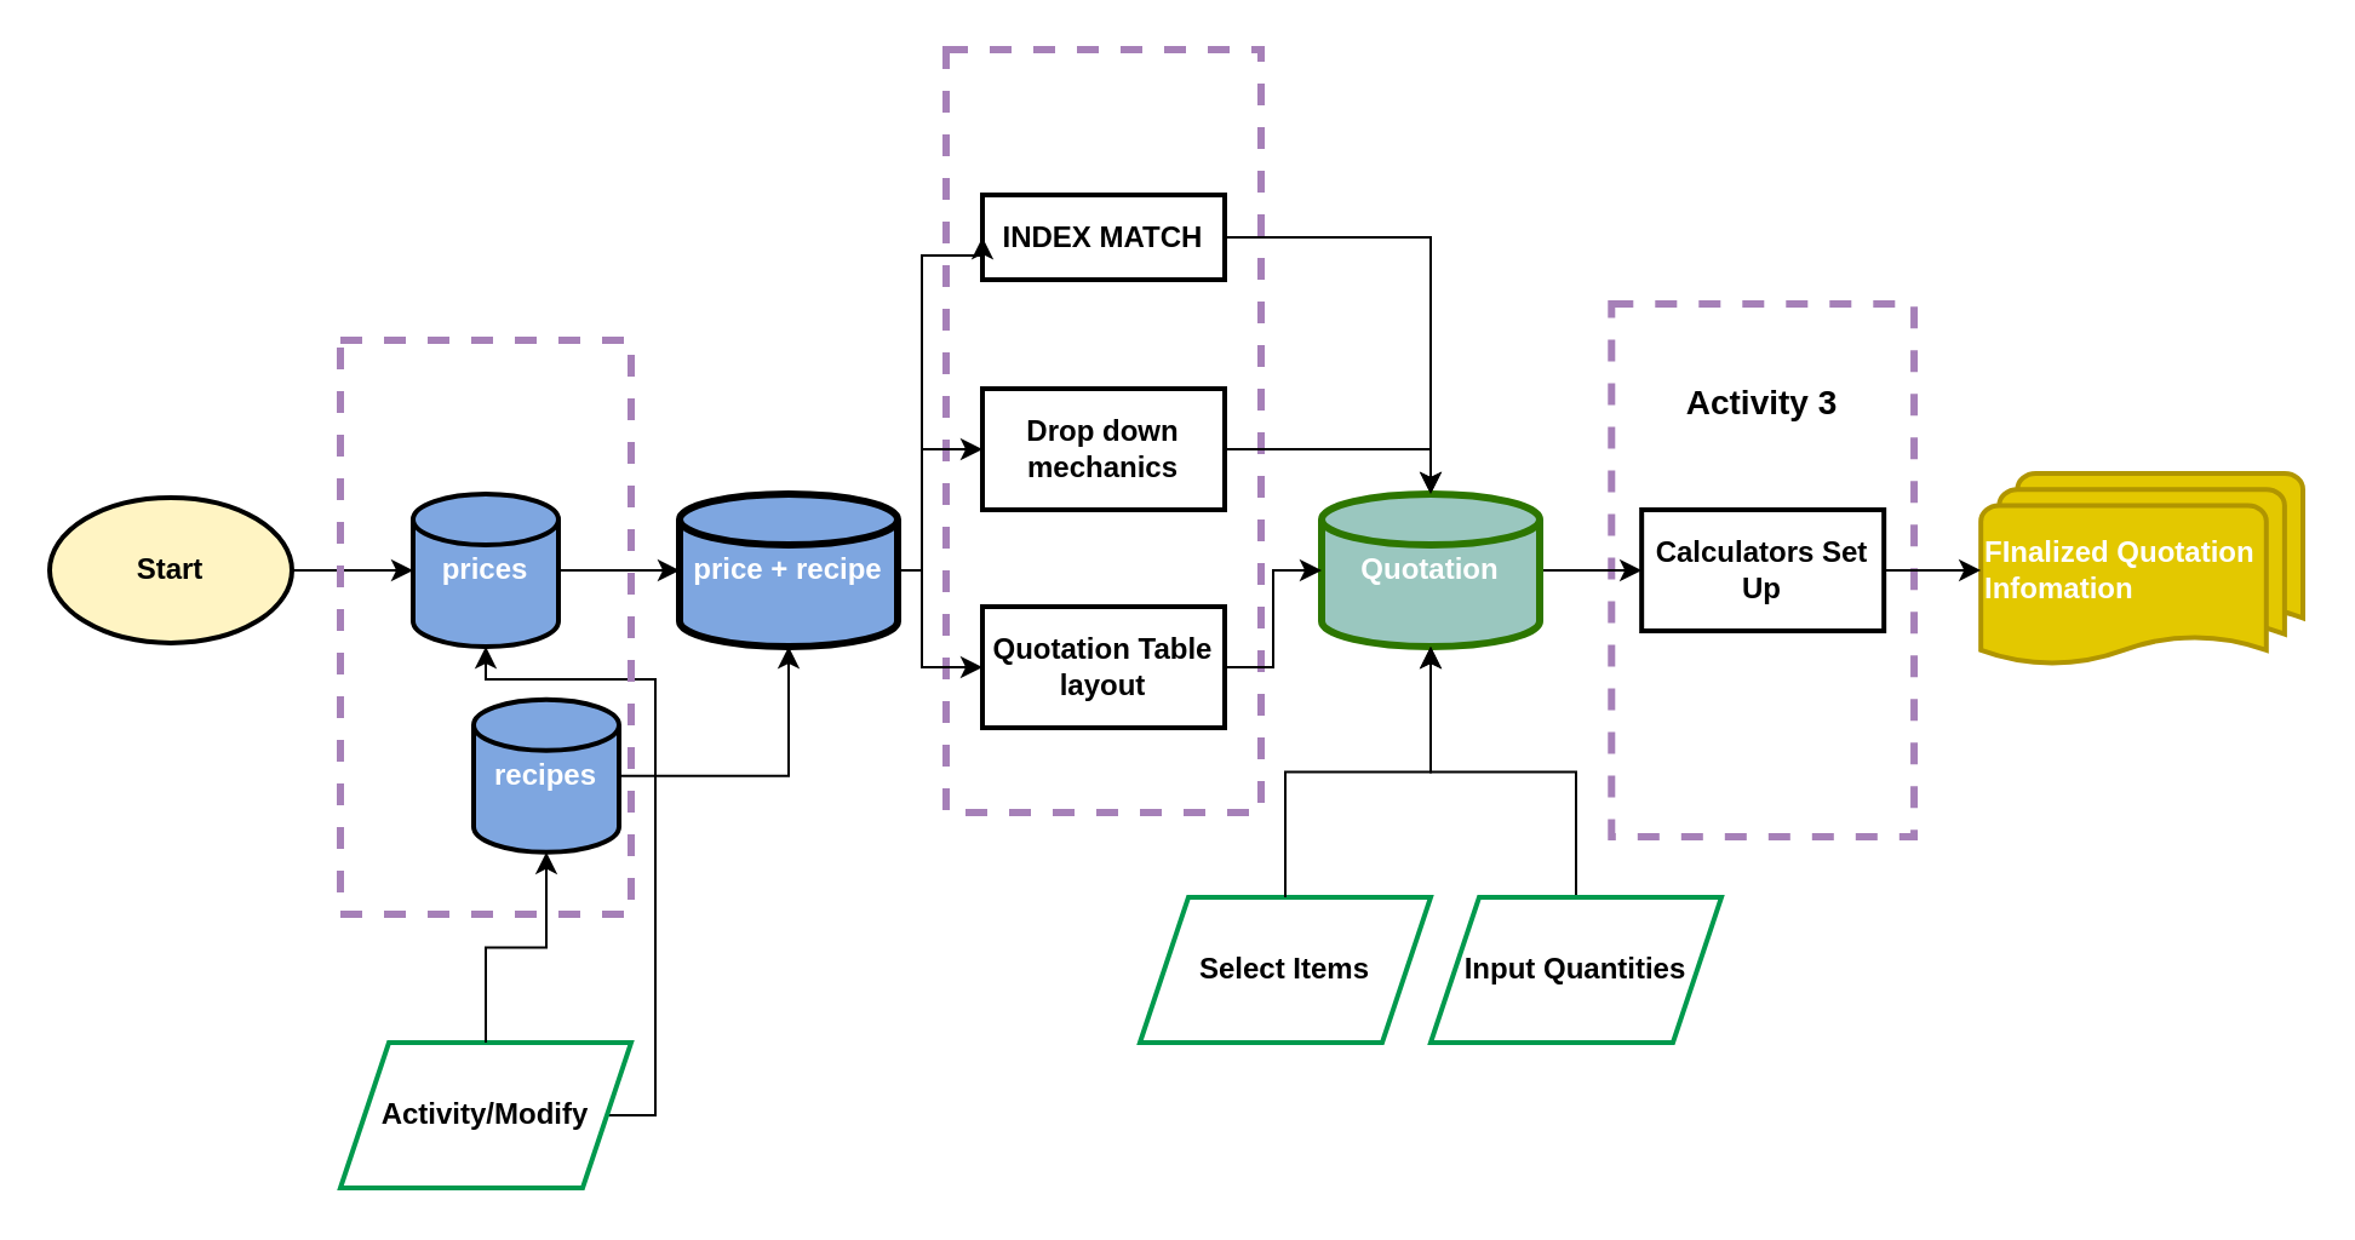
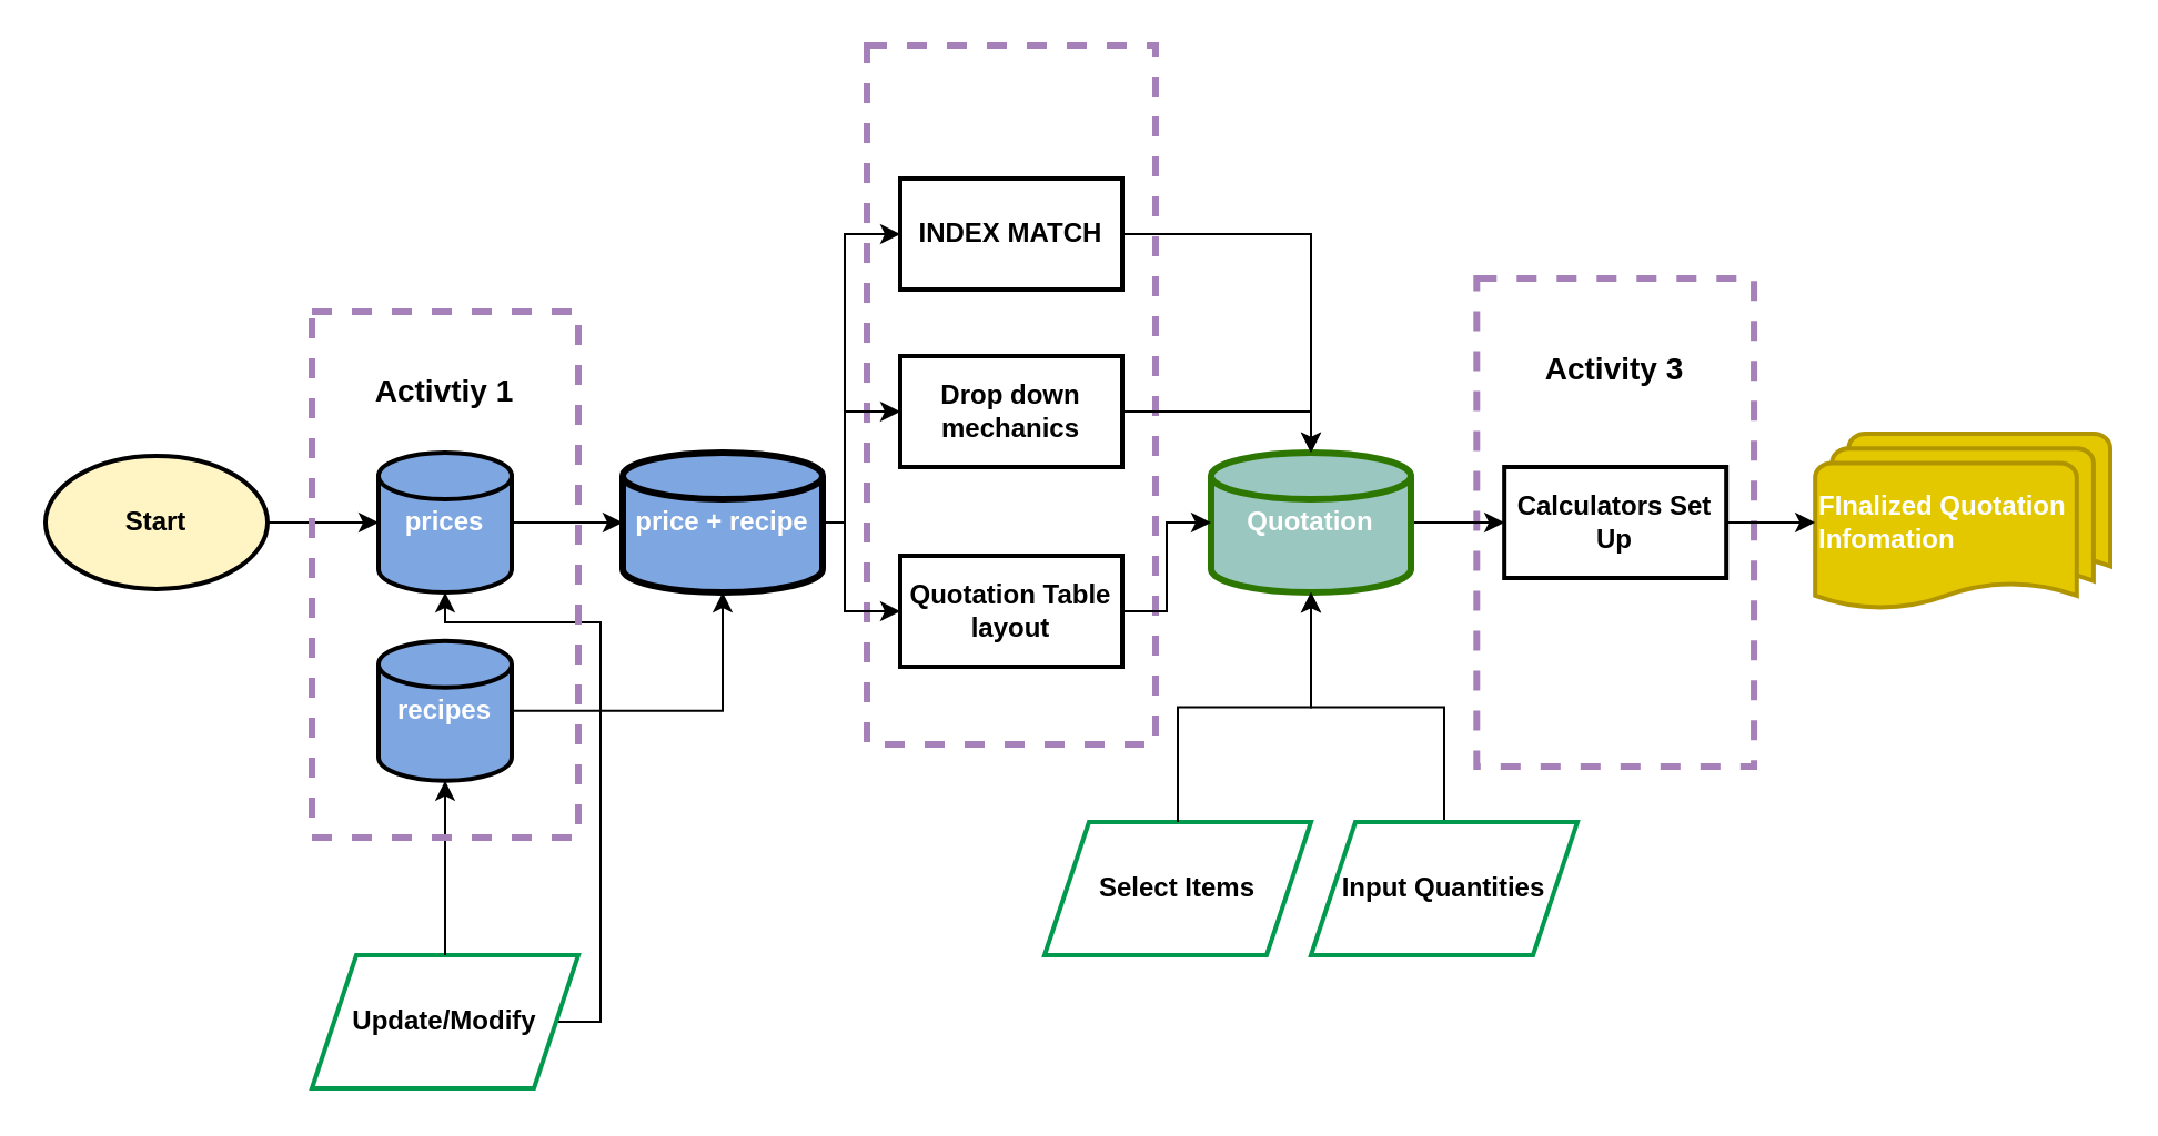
  <mxCell id="0" />
  <mxCell id="1" parent="0" />
  <mxCell id="2" value="" style="rounded=0;whiteSpace=wrap;html=1;dashed=1;strokeWidth=3;strokeColor=#A680B8;fillColor=none;" parent="1" vertex="1"><mxGeometry x="390" y="20" width="130" height="315" as="geometry" /></mxCell>
  <mxCell id="3" value="" style="rounded=0;whiteSpace=wrap;html=1;dashed=1;strokeColor=#A680B8;fontStyle=1;strokeWidth=3;fillColor=none;" parent="1" vertex="1"><mxGeometry x="664.65" y="125" width="124.88" height="220" as="geometry" /></mxCell>
  <mxCell id="4" value="&lt;span&gt;Start&lt;/span&gt;" style="strokeWidth=2;html=1;shape=mxgraph.flowchart.start_1;whiteSpace=wrap;fontStyle=1;fillColor=#FFF4C3;" parent="1" vertex="1"><mxGeometry x="20" y="204.95" width="100" height="60" as="geometry" /></mxCell>
  <mxCell id="5" style="edgeStyle=orthogonalEdgeStyle;rounded=0;orthogonalLoop=1;jettySize=auto;html=1;exitX=1;exitY=0.5;exitDx=0;exitDy=0;exitPerimeter=0;entryX=0;entryY=0.5;entryDx=0;entryDy=0;entryPerimeter=0;fontStyle=1" parent="1" source="4" target="33" edge="1"><mxGeometry relative="1" as="geometry" /></mxCell>
  <mxCell id="6" style="edgeStyle=orthogonalEdgeStyle;rounded=0;orthogonalLoop=1;jettySize=auto;html=1;exitX=1;exitY=0.5;exitDx=0;exitDy=0;entryX=0.5;entryY=0;entryDx=0;entryDy=0;fontStyle=1" parent="1" source="7" target="9" edge="1"><mxGeometry relative="1" as="geometry"><Array as="points"><mxPoint x="590" y="185" /></Array></mxGeometry></mxCell>
  <mxCell id="7" value="Drop down mechanics" style="rounded=0;whiteSpace=wrap;html=1;fontStyle=1;strokeWidth=2;" parent="1" vertex="1"><mxGeometry x="405" y="160" width="100" height="50" as="geometry" /></mxCell>
  <mxCell id="8" style="edgeStyle=orthogonalEdgeStyle;rounded=0;orthogonalLoop=1;jettySize=auto;html=1;exitX=1;exitY=0.5;exitDx=0;exitDy=0;" parent="1" source="9" target="20" edge="1"><mxGeometry relative="1" as="geometry" /></mxCell>
  <mxCell id="9" value="&lt;span style=&quot;background-color: initial;&quot;&gt;Quotation&lt;/span&gt;" style="rounded=0;whiteSpace=wrap;html=1;fontStyle=1;strokeColor=#2D7600;strokeWidth=3;shape=mxgraph.flowchart.database;align=center;fillColor=#9AC7BF;fontColor=#ffffff;" parent="1" vertex="1"><mxGeometry x="545" y="203.5" width="90" height="63" as="geometry" /></mxCell>
  <mxCell id="10" style="edgeStyle=orthogonalEdgeStyle;rounded=0;orthogonalLoop=1;jettySize=auto;html=1;exitX=0.5;exitY=0;exitDx=0;exitDy=0;fontStyle=1" parent="1" source="11" target="9" edge="1"><mxGeometry relative="1" as="geometry" /></mxCell>
  <mxCell id="11" value="Input Quantities" style="shape=parallelogram;perimeter=parallelogramPerimeter;whiteSpace=wrap;html=1;fixedSize=1;fontStyle=1;fillColor=#FFFFFF;strokeWidth=2;strokeColor=#00994D;" parent="1" vertex="1"><mxGeometry x="590" y="370" width="120" height="60" as="geometry" /></mxCell>
  <mxCell id="12" style="edgeStyle=orthogonalEdgeStyle;rounded=0;orthogonalLoop=1;jettySize=auto;html=1;exitX=1;exitY=0.5;exitDx=0;exitDy=0;fontStyle=1" parent="1" source="13" target="9" edge="1"><mxGeometry relative="1" as="geometry" /></mxCell>
  <mxCell id="13" value="Quotation Table layout" style="rounded=0;whiteSpace=wrap;html=1;fontStyle=1;strokeWidth=2;" parent="1" vertex="1"><mxGeometry x="405" y="250" width="100" height="50" as="geometry" /></mxCell>
  <mxCell id="14" style="edgeStyle=orthogonalEdgeStyle;rounded=0;orthogonalLoop=1;jettySize=auto;html=1;exitX=1;exitY=0.5;exitDx=0;exitDy=0;" edge="1" parent="1" source="15" target="33"><mxGeometry relative="1" as="geometry"><Array as="points"><mxPoint x="270" y="460" /><mxPoint x="270" y="280" /><mxPoint x="200" y="280" /></Array></mxGeometry></mxCell>
- <mxCell id="15" value="Activity/Modify" style="shape=parallelogram;perimeter=parallelogramPerimeter;whiteSpace=wrap;html=1;fixedSize=1;fontStyle=1;fillColor=#FFFFFF;strokeWidth=2;strokeColor=#00994D;" parent="1" vertex="1"><mxGeometry x="140" y="430" width="120" height="60" as="geometry" /></mxCell>
+ <mxCell id="15" value="Update/Modify" style="shape=parallelogram;perimeter=parallelogramPerimeter;whiteSpace=wrap;html=1;fixedSize=1;fontStyle=1;fillColor=#FFFFFF;strokeWidth=2;strokeColor=#00994D;" parent="1" vertex="1"><mxGeometry x="140" y="430" width="120" height="60" as="geometry" /></mxCell>
  <mxCell id="16" style="edgeStyle=orthogonalEdgeStyle;rounded=0;orthogonalLoop=1;jettySize=auto;html=1;exitX=0.5;exitY=0;exitDx=0;exitDy=0;fontStyle=1" parent="1" source="15" target="32" edge="1"><mxGeometry relative="1" as="geometry"><mxPoint x="200" y="340" as="targetPoint" /></mxGeometry></mxCell>
  <mxCell id="17" style="edgeStyle=orthogonalEdgeStyle;rounded=0;orthogonalLoop=1;jettySize=auto;html=1;exitX=1;exitY=0.5;exitDx=0;exitDy=0;entryX=0.5;entryY=0;entryDx=0;entryDy=0;" parent="1" source="18" target="9" edge="1"><mxGeometry relative="1" as="geometry" /></mxCell>
- <mxCell id="18" value="INDEX MATCH" style="rounded=0;whiteSpace=wrap;html=1;fontStyle=1;strokeWidth=2;" parent="1" vertex="1"><mxGeometry x="405" y="80" width="100" height="35" as="geometry" /></mxCell>
+ <mxCell id="18" value="INDEX MATCH" style="rounded=0;whiteSpace=wrap;html=1;fontStyle=1;strokeWidth=2;" parent="1" vertex="1"><mxGeometry x="405" y="80" width="100" height="50" as="geometry" /></mxCell>
  <mxCell id="19" value="&lt;h2&gt;&lt;span style=&quot;font-size: 14px; background-color: rgb(255, 255, 255);&quot;&gt;Activity 3&lt;/span&gt;&lt;/h2&gt;" style="text;html=1;strokeColor=none;fillColor=none;align=center;verticalAlign=middle;whiteSpace=wrap;rounded=0;fontStyle=1;labelBackgroundColor=none;" parent="1" vertex="1"><mxGeometry x="637.09" y="150" width="180" height="30" as="geometry" /></mxCell>
  <mxCell id="20" value="Calculators Set Up" style="rounded=0;whiteSpace=wrap;html=1;fontStyle=1;strokeWidth=2;" parent="1" vertex="1"><mxGeometry x="677.09" y="210" width="100" height="50" as="geometry" /></mxCell>
  <mxCell id="21" style="edgeStyle=orthogonalEdgeStyle;rounded=0;orthogonalLoop=1;jettySize=auto;html=1;exitX=1;exitY=0.5;exitDx=0;exitDy=0;exitPerimeter=0;entryX=0;entryY=0.5;entryDx=0;entryDy=0;" parent="1" source="24" target="18" edge="1"><mxGeometry relative="1" as="geometry"><Array as="points"><mxPoint x="380" y="235" /><mxPoint x="380" y="105" /></Array></mxGeometry></mxCell>
  <mxCell id="22" style="edgeStyle=orthogonalEdgeStyle;rounded=0;orthogonalLoop=1;jettySize=auto;html=1;exitX=1;exitY=0.5;exitDx=0;exitDy=0;exitPerimeter=0;entryX=0;entryY=0.5;entryDx=0;entryDy=0;" parent="1" source="24" target="7" edge="1"><mxGeometry relative="1" as="geometry"><Array as="points"><mxPoint x="380" y="235" /><mxPoint x="380" y="185" /></Array></mxGeometry></mxCell>
  <mxCell id="23" style="edgeStyle=orthogonalEdgeStyle;rounded=0;orthogonalLoop=1;jettySize=auto;html=1;exitX=1;exitY=0.5;exitDx=0;exitDy=0;exitPerimeter=0;entryX=0;entryY=0.5;entryDx=0;entryDy=0;" parent="1" source="24" target="13" edge="1"><mxGeometry relative="1" as="geometry"><Array as="points"><mxPoint x="380" y="235" /><mxPoint x="380" y="275" /></Array></mxGeometry></mxCell>
  <mxCell id="24" value="price + recipe" style="rounded=0;whiteSpace=wrap;html=1;fontStyle=1;strokeColor=#000000;strokeWidth=3;shape=mxgraph.flowchart.database;align=center;fillColor=#7EA6E0;fontColor=#ffffff;" parent="1" vertex="1"><mxGeometry x="280" y="203.5" width="90" height="63" as="geometry" /></mxCell>
  <mxCell id="25" style="edgeStyle=orthogonalEdgeStyle;rounded=0;orthogonalLoop=1;jettySize=auto;html=1;exitX=1;exitY=0.5;exitDx=0;exitDy=0;exitPerimeter=0;" parent="1" source="33" target="24" edge="1"><mxGeometry relative="1" as="geometry" /></mxCell>
  <mxCell id="26" style="edgeStyle=orthogonalEdgeStyle;rounded=0;orthogonalLoop=1;jettySize=auto;html=1;exitX=1;exitY=0.5;exitDx=0;exitDy=0;exitPerimeter=0;" parent="1" source="32" target="24" edge="1"><mxGeometry relative="1" as="geometry" /></mxCell>
  <mxCell id="27" value="&lt;div style=&quot;&quot;&gt;&lt;span style=&quot;background-color: initial;&quot;&gt;&lt;font color=&quot;#ffffff&quot;&gt;&lt;b&gt;FInalized Quotation Infomation&lt;/b&gt;&lt;/font&gt;&lt;/span&gt;&lt;/div&gt;" style="strokeWidth=2;html=1;shape=mxgraph.flowchart.multi-document;whiteSpace=wrap;align=left;fillColor=#e3c800;strokeColor=#B09500;fontColor=#000000;" parent="1" vertex="1"><mxGeometry x="817.09" y="194.95" width="132.91" height="80" as="geometry" /></mxCell>
  <mxCell id="28" value="Select Items" style="shape=parallelogram;perimeter=parallelogramPerimeter;whiteSpace=wrap;html=1;fixedSize=1;fontStyle=1;fillColor=#FFFFFF;strokeWidth=2;strokeColor=#00994D;" parent="1" vertex="1"><mxGeometry x="470" y="370" width="120" height="60" as="geometry" /></mxCell>
  <mxCell id="29" style="edgeStyle=orthogonalEdgeStyle;rounded=0;orthogonalLoop=1;jettySize=auto;html=1;exitX=0.5;exitY=0;exitDx=0;exitDy=0;entryX=0.5;entryY=1;entryDx=0;entryDy=0;entryPerimeter=0;" parent="1" source="28" target="9" edge="1"><mxGeometry relative="1" as="geometry" /></mxCell>
  <mxCell id="30" style="edgeStyle=orthogonalEdgeStyle;rounded=0;orthogonalLoop=1;jettySize=auto;html=1;exitX=1;exitY=0.5;exitDx=0;exitDy=0;entryX=0;entryY=0.5;entryDx=0;entryDy=0;entryPerimeter=0;" edge="1" parent="1" source="20" target="27"><mxGeometry relative="1" as="geometry" /></mxCell>
  <mxCell id="31" value="" style="rounded=0;whiteSpace=wrap;html=1;dashed=1;strokeColor=#A680B8;strokeWidth=3;fillColor=none;" parent="1" vertex="1"><mxGeometry x="140" y="140" width="120" height="237" as="geometry" /></mxCell>
- <mxCell id="32" value="&lt;span&gt;&lt;font color=&quot;#ffffff&quot;&gt;recipes&lt;/font&gt;&lt;/span&gt;" style="strokeWidth=2;html=1;shape=mxgraph.flowchart.database;whiteSpace=wrap;fillColor=#7EA6E0;fontStyle=1" parent="1" vertex="1"><mxGeometry x="195" y="288.35" width="60" height="63" as="geometry" /></mxCell>
+ <mxCell id="32" value="&lt;span&gt;&lt;font color=&quot;#ffffff&quot;&gt;recipes&lt;/font&gt;&lt;/span&gt;" style="strokeWidth=2;html=1;shape=mxgraph.flowchart.database;whiteSpace=wrap;fillColor=#7EA6E0;fontStyle=1" parent="1" vertex="1"><mxGeometry x="170" y="288.35" width="60" height="63" as="geometry" /></mxCell>
  <mxCell id="33" value="&lt;span&gt;&lt;font color=&quot;#ffffff&quot;&gt;prices&lt;/font&gt;&lt;/span&gt;" style="strokeWidth=2;html=1;shape=mxgraph.flowchart.database;whiteSpace=wrap;fillColor=#7EA6E0;fontStyle=1" parent="1" vertex="1"><mxGeometry x="170" y="203.497" width="60" height="63" as="geometry" /></mxCell>
+ <mxCell id="34" value="&lt;h2&gt;&lt;font style=&quot;font-size: 14px; background-color: rgb(255, 255, 255);&quot;&gt;Activtiy 1&lt;/font&gt;&lt;/h2&gt;" style="text;html=1;strokeColor=none;fillColor=none;align=center;verticalAlign=middle;whiteSpace=wrap;rounded=0;fontStyle=1;labelBackgroundColor=none;" parent="1" vertex="1"><mxGeometry x="145" y="160" width="110" height="30" as="geometry" /></mxCell>
